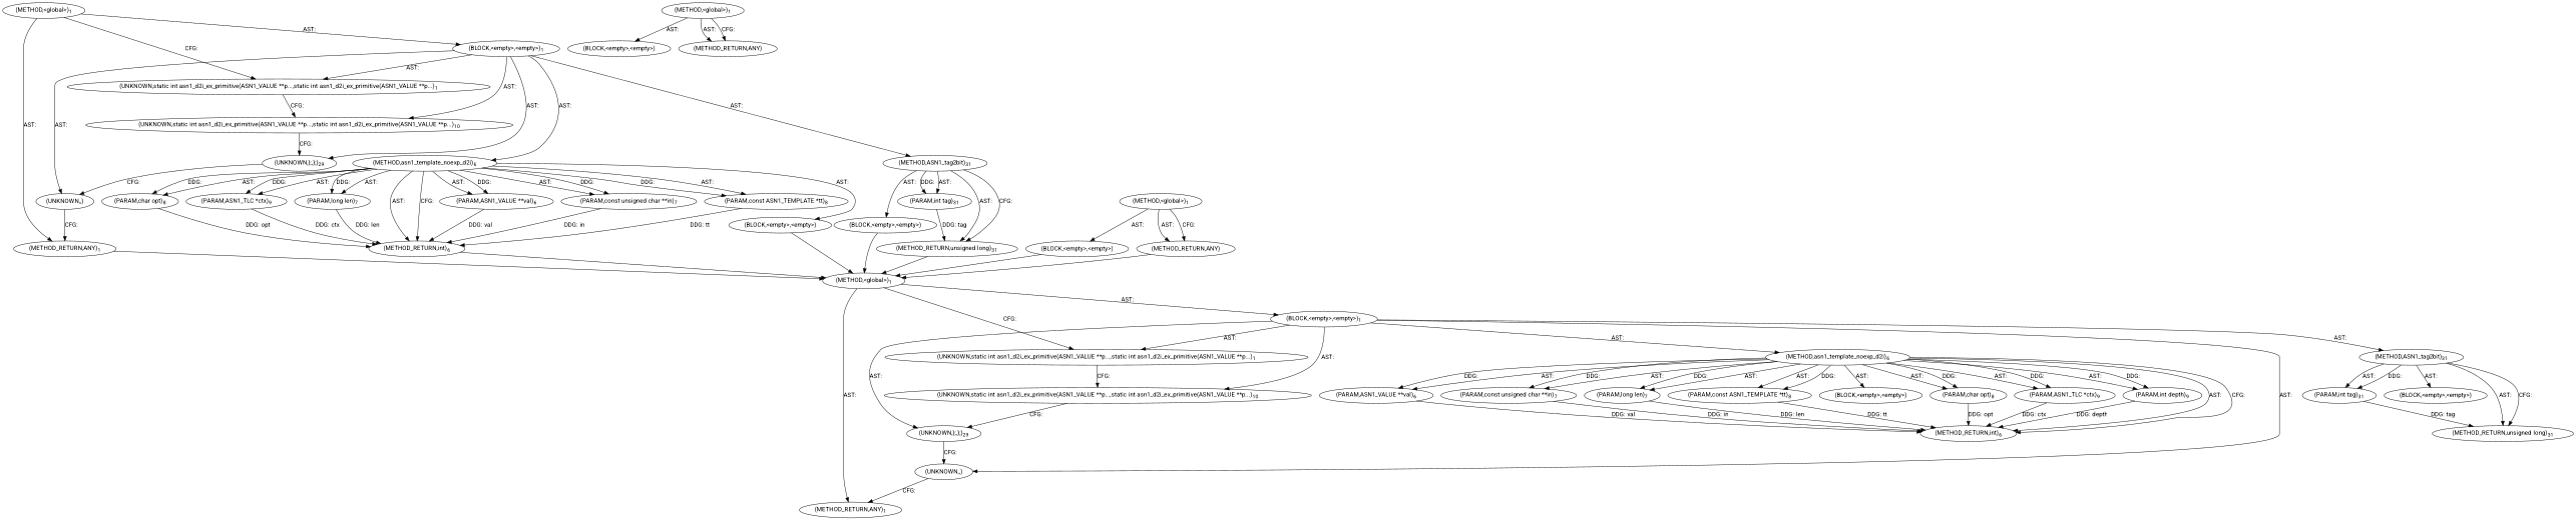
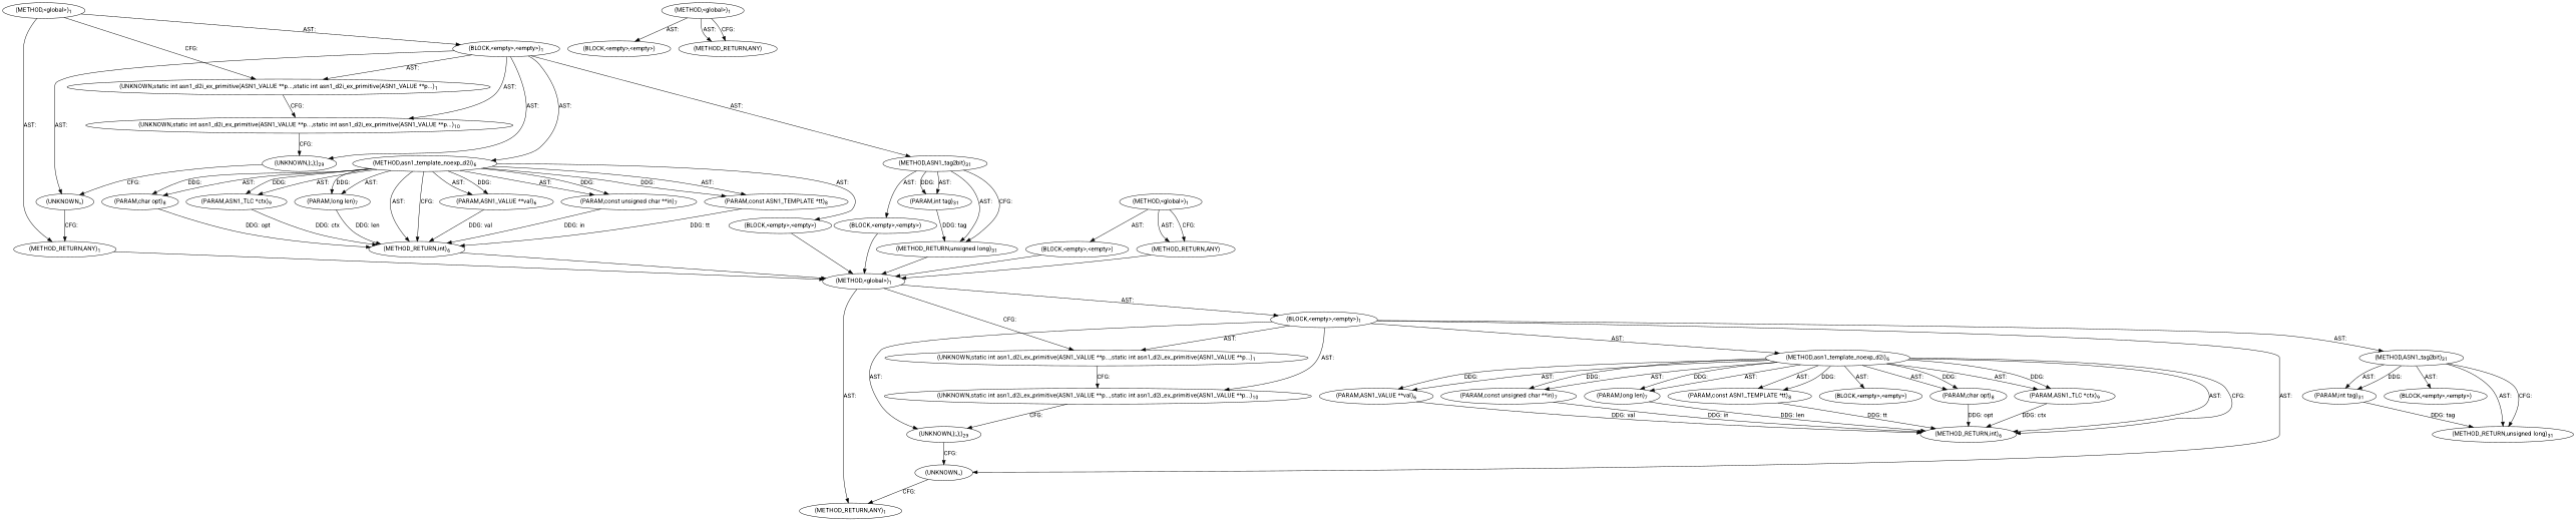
  digraph {
    fontname=Roboto
    node [fontname=Roboto]
    edge [fontname=Roboto]
    n1 [label=<(METHOD,&lt;global&gt;)<SUB>1</SUB>>]
    n2 [label=<(BLOCK,&lt;empty&gt;,&lt;empty&gt;)<SUB>1</SUB>>]
    n3 [label=<(UNKNOWN,static int asn1_d2i_ex_primitive(ASN1_VALUE **p...,static int asn1_d2i_ex_primitive(ASN1_VALUE **p...)<SUB>1</SUB>>]
    n4 [label=<(METHOD_RETURN,ANY)<SUB>1</SUB>>]
    n5 [label=<(METHOD,asn1_template_noexp_d2i)<SUB>6</SUB>>]
    n6 [label=<(UNKNOWN,static int asn1_d2i_ex_primitive(ASN1_VALUE **p...,static int asn1_d2i_ex_primitive(ASN1_VALUE **p...)<SUB>10</SUB>>]
    n7 [label=<(UNKNOWN,};,};)<SUB>29</SUB>>]
    n8 [label=<(METHOD,ASN1_tag2bit)<SUB>31</SUB>>]
    n9 [label=<(UNKNOWN,,)>]
    n10 [label=<(PARAM,ASN1_VALUE **val)<SUB>6</SUB>>]
    n11 [label=<(PARAM,const unsigned char **in)<SUB>7</SUB>>]
    n12 [label=<(PARAM,long len)<SUB>7</SUB>>]
    n13 [label=<(PARAM,const ASN1_TEMPLATE *tt)<SUB>8</SUB>>]
    n14 [label=<(PARAM,char opt)<SUB>8</SUB>>]
    n15 [label=<(PARAM,ASN1_TLC *ctx)<SUB>9</SUB>>]
    n16 [label=<(BLOCK,&lt;empty&gt;,&lt;empty&gt;)>]
    n17 [label=<(METHOD_RETURN,int)<SUB>6</SUB>>]
    n18 [label=<(METHOD,&lt;global&gt;)<SUB>1</SUB>>]
    n19 [label=<(PARAM,int tag)<SUB>31</SUB>>]
    n20 [label=<(BLOCK,&lt;empty&gt;,&lt;empty&gt;)>]
    n21 [label=<(METHOD_RETURN,unsigned long)<SUB>31</SUB>>]
    n22 [label=<(METHOD,&lt;global&gt;)<SUB>1</SUB>>]
    n23 [label=<(BLOCK,&lt;empty&gt;,&lt;empty&gt;)>]
    n24 [label=<(METHOD_RETURN,ANY)>]
    n25 [label=<(BLOCK,&lt;empty&gt;,&lt;empty&gt;)<SUB>1</SUB>>]
    n26 [label=<(UNKNOWN,static int asn1_d2i_ex_primitive(ASN1_VALUE **p...,static int asn1_d2i_ex_primitive(ASN1_VALUE **p...)<SUB>1</SUB>>]
    n27 [label=<(METHOD_RETURN,ANY)<SUB>1</SUB>>]
    n28 [label=<(METHOD,asn1_template_noexp_d2i)<SUB>6</SUB>>]
    n29 [label=<(UNKNOWN,static int asn1_d2i_ex_primitive(ASN1_VALUE **p...,static int asn1_d2i_ex_primitive(ASN1_VALUE **p...)<SUB>10</SUB>>]
    n30 [label=<(UNKNOWN,};,};)<SUB>29</SUB>>]
    n31 [label=<(METHOD,ASN1_tag2bit)<SUB>31</SUB>>]
    n32 [label=<(UNKNOWN,,)>]
    n33 [label=<(PARAM,ASN1_VALUE **val)<SUB>6</SUB>>]
    n34 [label=<(PARAM,const unsigned char **in)<SUB>7</SUB>>]
    n35 [label=<(PARAM,long len)<SUB>7</SUB>>]
    n36 [label=<(PARAM,const ASN1_TEMPLATE *tt)<SUB>8</SUB>>]
    n37 [label=<(PARAM,char opt)<SUB>8</SUB>>]
    n38 [label=<(PARAM,ASN1_TLC *ctx)<SUB>9</SUB>>]
-   n39 [label=<(PARAM,int depth)<SUB>9</SUB>>]
    n40 [label=<(BLOCK,&lt;empty&gt;,&lt;empty&gt;)>]
    n41 [label=<(METHOD_RETURN,int)<SUB>6</SUB>>]
    n42 [label=<(PARAM,int tag)<SUB>31</SUB>>]
    n43 [label=<(BLOCK,&lt;empty&gt;,&lt;empty&gt;)>]
    n44 [label=<(METHOD_RETURN,unsigned long)<SUB>31</SUB>>]
    n45 [label=<(METHOD,&lt;global&gt;)<SUB>1</SUB>>]
    n46 [label=<(BLOCK,&lt;empty&gt;,&lt;empty&gt;)>]
    n47 [label=<(METHOD_RETURN,ANY)>]
    n1 -> n2 [label="AST: "]
    n1 -> n3 [label="CFG: "]
    n1 -> n4 [label="AST: "]
    n2 -> n3 [label="AST: "]
    n2 -> n5 [label="AST: "]
    n2 -> n6 [label="AST: "]
    n2 -> n7 [label="AST: "]
    n2 -> n8 [label="AST: "]
    n2 -> n9 [label="AST: "]
    n3 -> n6 [label="CFG: "]
    n4 -> n18
    n5 -> n10 [label="AST: "]
    n5 -> n10 [label="DDG: "]
    n5 -> n11 [label="AST: "]
    n5 -> n11 [label="DDG: "]
    n5 -> n12 [label="AST: "]
    n5 -> n12 [label="DDG: "]
    n5 -> n13 [label="AST: "]
    n5 -> n13 [label="DDG: "]
    n5 -> n14 [label="AST: "]
    n5 -> n14 [label="DDG: "]
    n5 -> n15 [label="AST: "]
    n5 -> n15 [label="DDG: "]
    n5 -> n16 [label="AST: "]
    n5 -> n17 [label="AST: "]
    n5 -> n17 [label="CFG: "]
    n6 -> n7 [label="CFG: "]
    n7 -> n9 [label="CFG: "]
    n8 -> n19 [label="AST: "]
    n8 -> n19 [label="DDG: "]
    n8 -> n20 [label="AST: "]
    n8 -> n21 [label="AST: "]
    n8 -> n21 [label="CFG: "]
    n9 -> n4 [label="CFG: "]
    n10 -> n17 [label="DDG: val"]
    n11 -> n17 [label="DDG: in"]
    n12 -> n17 [label="DDG: len"]
    n13 -> n17 [label="DDG: tt"]
    n14 -> n17 [label="DDG: opt"]
    n15 -> n17 [label="DDG: ctx"]
    n16 -> n18
    n17 -> n18
    n18 -> n25 [label="AST: "]
    n18 -> n26 [label="CFG: "]
    n18 -> n27 [label="AST: "]
    n19 -> n21 [label="DDG: tag"]
    n20 -> n18
    n21 -> n18
    n22 -> n23 [label="AST: "]
    n22 -> n24 [label="AST: "]
    n22 -> n24 [label="CFG: "]
    n23 -> n18
    n24 -> n18
    n25 -> n26 [label="AST: "]
    n25 -> n28 [label="AST: "]
    n25 -> n29 [label="AST: "]
    n25 -> n30 [label="AST: "]
    n25 -> n31 [label="AST: "]
    n25 -> n32 [label="AST: "]
    n26 -> n29 [label="CFG: "]
    n28 -> n33 [label="AST: "]
    n28 -> n33 [label="DDG: "]
    n28 -> n34 [label="AST: "]
    n28 -> n34 [label="DDG: "]
    n28 -> n35 [label="AST: "]
    n28 -> n35 [label="DDG: "]
    n28 -> n36 [label="AST: "]
    n28 -> n36 [label="DDG: "]
    n28 -> n37 [label="AST: "]
    n28 -> n37 [label="DDG: "]
    n28 -> n38 [label="AST: "]
    n28 -> n38 [label="DDG: "]
-   n28 -> n39 [label="AST: "]
-   n28 -> n39 [label="DDG: "]
    n28 -> n40 [label="AST: "]
    n28 -> n41 [label="AST: "]
    n28 -> n41 [label="CFG: "]
    n29 -> n30 [label="CFG: "]
    n30 -> n32 [label="CFG: "]
    n31 -> n42 [label="AST: "]
    n31 -> n42 [label="DDG: "]
    n31 -> n43 [label="AST: "]
    n31 -> n44 [label="AST: "]
    n31 -> n44 [label="CFG: "]
    n32 -> n27 [label="CFG: "]
    n33 -> n41 [label="DDG: val"]
    n34 -> n41 [label="DDG: in"]
    n35 -> n41 [label="DDG: len"]
    n36 -> n41 [label="DDG: tt"]
    n37 -> n41 [label="DDG: opt"]
    n38 -> n41 [label="DDG: ctx"]
-   n39 -> n41 [label="DDG: depth"]
    n42 -> n44 [label="DDG: tag"]
    n45 -> n46 [label="AST: "]
    n45 -> n47 [label="AST: "]
    n45 -> n47 [label="CFG: "]
  }
